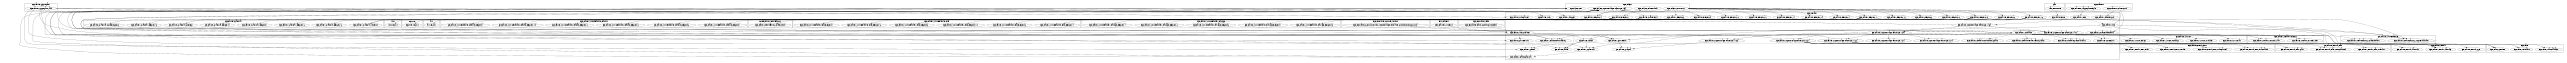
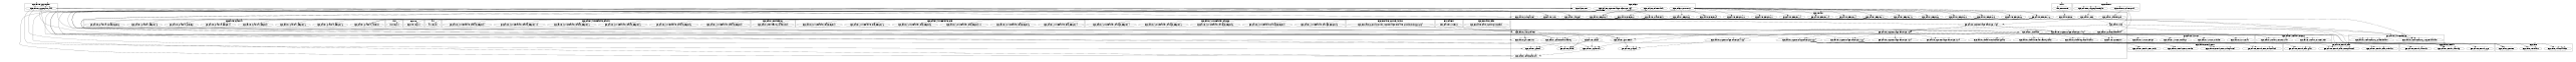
  digraph {
    "vars::import"
    "TAP::Parser::ResultFactory::make_result"
    "strict::import"
    "TAP::Parser::Grammar::BEGIN@8"
    "TAP::Parser::Grammar::BEGIN@6"
    "TAP::Parser::Grammar::BEGIN@7"
    "TAP::Parser::Grammar::BEGIN@4"
    "TAP::Parser::Grammar::CORE:qr"
    "TAP::Parser::Grammar::BEGIN@3"
    "TAP::Parser::Grammar::tokenize"
    "TAP::Parser::Grammar::CORE:regcomp"
    "TAP::Object::_construct"
    "TAP::Object::new"
    "TAP::Object::__ANON__[TAP/Object.pm:153]"
    "TAP::Object::mk_methods"
    "TAP::Parser::SourceHandler::File::BEGIN@4"
    "TAP::Parser::SourceHandler::File::BEGIN@6"
    "TAP::Parser::SourceHandler::File::BEGIN@110"
    "TAP::Parser::SourceHandler::File::BEGIN@3"
    "TAP::Parser::SourceHandler::File::BEGIN@8"
    "TAP::Parser::SourceHandler::File::BEGIN@7"
    "TAP::Parser::Result::Test::is_actual_ok"
    "TAP::Parser::Result::Test::todo_passed"
    "TAP::Parser::Result::Test::number"
    "TAP::Parser::Result::Test::is_ok"
    "TAP::Formatter::Console::Session::__ANON__[TAP/Formatter/Console/Session.pm:205]"
    "Test::Harness::runtests"
    "Exporter::import"
    "TAP::Parser::Aggregator::add"
    "TAP::Parser::SourceHandler::RawTAP::BEGIN@3"
    "TAP::Parser::SourceHandler::RawTAP::BEGIN@7"
    "TAP::Parser::SourceHandler::RawTAP::BEGIN@6"
    "TAP::Parser::SourceHandler::RawTAP::BEGIN@8"
    "TAP::Parser::SourceHandler::RawTAP::BEGIN@4"
    "TAP::Parser::SourceHandler::Handle::BEGIN@7"
    "TAP::Parser::SourceHandler::Handle::BEGIN@6"
    "TAP::Parser::SourceHandler::Handle::BEGIN@3"
    "TAP::Parser::SourceHandler::Handle::BEGIN@8"
    "TAP::Parser::SourceHandler::Handle::BEGIN@104"
    "TAP::Parser::SourceHandler::Handle::BEGIN@4"
    "TAP::Parser::Source::raw"
    "TAP::Parser::Source::switches"
    "TAP::Parser::Source::test_args"
    "TAP::Parser::Source::merge"
    "TAP::Formatter::Base::_get_output_method"
    "main::RUNTIME"
    "TAP::Base::_has_callbacks"
    "TAP::Base::get_time"
    "TAP::Base::_initialize"
    "TAP::Parser::Result::has_todo"
    "TAP::Parser::Result::has_skip"
    "TAP::Parser::Result::type"
    "TAP::Parser::Iterator::Process::exit"
    "TAP::Parser::Iterator::Process::wait"
    "TAP::Parser::Result::Plan::todo_list"
    "TAP::Parser::Result::Plan::tests_planned"
    "TAP::Parser::Result::Plan::plan"
    "TAP::Parser::END"
    "TAP::Parser::BEGIN@3"
    "TAP::Parser::BEGIN@7"
    "TAP::Parser::__ANON__[TAP/Parser.pm:1155]"
    "TAP::Parser::ignore_exit"
    "TAP::Parser::_default_result_factory_class"
    "TAP::Parser::BEGIN@44"
    "TAP::Parser::BEGIN@19"
    "TAP::Parser::BEGIN@14"
    "TAP::Parser::next"
    "TAP::Parser::BEGIN@4"
    "TAP::Parser::__ANON__[TAP/Parser.pm:1182]"
    "TAP::Parser::__ANON__[TAP/Parser.pm:1394]"
    "TAP::Parser::skipped"
    "TAP::Parser::BEGIN@11"
    "TAP::Parser::_initialize"
    "TAP::Parser::BEGIN@10"
    "TAP::Parser::BEGIN@9"
    "TAP::Parser::parse_errors"
    "TAP::Parser::make_iterator_factory"
    "TAP::Parser::todo_passed"
    "TAP::Parser::_default_iterator_factory_class"
    "TAP::Parser::BEGIN@6"
    "TAP::Parser::BEGIN@17"
    "TAP::Parser::BEGIN@12"
    "TAP::Parser::__ANON__[TAP/Parser.pm:1310]"
    "TAP::Parser::pragma"
    "TAP::Parser::BEGIN@8"
    "TAP::Parser::passed"
    "TAP::Parser::_grammar"
    "TAP::Parser::_iter"
    "TAP::Parser::make_grammar"
    "TAP::Parser::CORE:sort"
    "TAP::Parser::_make_state_table"
    "TAP::Parser::_default_grammar_class"
    "TAP::Parser::failed"
    "TAP::Parser::__ANON__[TAP/Parser.pm:1231]"
    "TAP::Parser::BEGIN@13"
    "TAP::Parser::__ANON__[TAP/Parser.pm:1452]"
    "TAP::Parser::__ANON__[TAP/Parser.pm:1311]"
    "TAP::Parser::make_result"
    "TAP::Parser::has_problems"
    "TAP::Parser::_finish"
    "TAP::Parser::delete_spool"
    "TAP::Parser::__ANON__[TAP/Parser.pm:1402]"
    "TAP::Parser::BEGIN@15"
    "TAP::Parser::todo"
    "TAP::Parser::BEGIN@16"
    "TAP::Harness::_aggregate_single"
    "TAP::Harness::_close_spool"
    "TAP::Parser::IteratorFactory::register_handler"
    "TAP::Parser::IteratorFactory::make_iterator"
    subgraph cluster_1 {
      label=vars
      "vars::import"
    }
    subgraph cluster_2 {
-     label="CORE::Parser::ResultFactory"
+     label="TAP::Parser::ResultFactory"
      "TAP::Parser::ResultFactory::make_result"
    }
    subgraph cluster_3 {
      label="strict"
      "strict::import"
    }
    subgraph cluster_4 {
      label="TAP::Parser::Grammar"
      "TAP::Parser::Grammar::BEGIN@8"
      "TAP::Parser::Grammar::BEGIN@6"
      "TAP::Parser::Grammar::BEGIN@7"
      "TAP::Parser::Grammar::BEGIN@4"
      "TAP::Parser::Grammar::CORE:qr"
      "TAP::Parser::Grammar::BEGIN@3"
      "TAP::Parser::Grammar::tokenize"
      "TAP::Parser::Grammar::CORE:regcomp"
    }
    subgraph cluster_5 {
      label="TAP::Object"
      "TAP::Object::_construct"
      "TAP::Object::new"
      "TAP::Object::__ANON__[TAP/Object.pm:153]"
      "TAP::Object::mk_methods"
    }
    subgraph cluster_6 {
      label="TAP::Parser::SourceHandler::File"
      "TAP::Parser::SourceHandler::File::BEGIN@4"
      "TAP::Parser::SourceHandler::File::BEGIN@6"
      "TAP::Parser::SourceHandler::File::BEGIN@110"
      "TAP::Parser::SourceHandler::File::BEGIN@3"
      "TAP::Parser::SourceHandler::File::BEGIN@8"
      "TAP::Parser::SourceHandler::File::BEGIN@7"
    }
    subgraph cluster_7 {
      label="TAP::Parser::Result::Test"
      "TAP::Parser::Result::Test::is_actual_ok"
      "TAP::Parser::Result::Test::todo_passed"
      "TAP::Parser::Result::Test::number"
      "TAP::Parser::Result::Test::is_ok"
    }
    subgraph cluster_8 {
      label="TAP::Formatter::Console::Session"
      "TAP::Formatter::Console::Session::__ANON__[TAP/Formatter/Console/Session.pm:205]"
    }
    subgraph cluster_9 {
      label="Test::Harness"
      "Test::Harness::runtests"
    }
    subgraph cluster_10 {
      label=Exporter
      "Exporter::import"
    }
    subgraph cluster_11 {
      label="TAP::Parser::Aggregator"
      "TAP::Parser::Aggregator::add"
    }
    subgraph cluster_12 {
      label="TAP::Parser::SourceHandler::RawTAP"
      "TAP::Parser::SourceHandler::RawTAP::BEGIN@3"
      "TAP::Parser::SourceHandler::RawTAP::BEGIN@7"
      "TAP::Parser::SourceHandler::RawTAP::BEGIN@6"
      "TAP::Parser::SourceHandler::RawTAP::BEGIN@8"
      "TAP::Parser::SourceHandler::RawTAP::BEGIN@4"
    }
    subgraph cluster_13 {
      label="TAP::Parser::SourceHandler::Handle"
      "TAP::Parser::SourceHandler::Handle::BEGIN@7"
      "TAP::Parser::SourceHandler::Handle::BEGIN@6"
      "TAP::Parser::SourceHandler::Handle::BEGIN@3"
      "TAP::Parser::SourceHandler::Handle::BEGIN@8"
      "TAP::Parser::SourceHandler::Handle::BEGIN@104"
      "TAP::Parser::SourceHandler::Handle::BEGIN@4"
    }
    subgraph cluster_14 {
      label="TAP::Parser::Source"
      "TAP::Parser::Source::raw"
      "TAP::Parser::Source::switches"
      "TAP::Parser::Source::test_args"
      "TAP::Parser::Source::merge"
    }
    subgraph cluster_15 {
      label="TAP::Formatter::Base"
      "TAP::Formatter::Base::_get_output_method"
    }
    subgraph cluster_16 {
-     label=plan
+     label=main
      "main::RUNTIME"
    }
    subgraph cluster_17 {
      label="TAP::Base"
      "TAP::Base::_has_callbacks"
      "TAP::Base::get_time"
      "TAP::Base::_initialize"
    }
    subgraph cluster_18 {
      label="TAP::Parser::Result"
      "TAP::Parser::Result::has_todo"
      "TAP::Parser::Result::has_skip"
      "TAP::Parser::Result::type"
    }
    subgraph cluster_19 {
      label="TAP::Parser::Iterator::Process"
      "TAP::Parser::Iterator::Process::exit"
      "TAP::Parser::Iterator::Process::wait"
    }
    subgraph cluster_20 {
      label="TAP::Parser::Result::Plan"
      "TAP::Parser::Result::Plan::todo_list"
      "TAP::Parser::Result::Plan::tests_planned"
      "TAP::Parser::Result::Plan::plan"
    }
    subgraph cluster_21 {
      label="TAP::Iterator"
      "TAP::Parser::END"
      "TAP::Parser::BEGIN@3"
      "TAP::Parser::BEGIN@7"
      "TAP::Parser::__ANON__[TAP/Parser.pm:1155]"
      "TAP::Parser::ignore_exit"
      "TAP::Parser::_default_result_factory_class"
      "TAP::Parser::BEGIN@44"
      "TAP::Parser::BEGIN@19"
      "TAP::Parser::BEGIN@14"
      "TAP::Parser::next"
      "TAP::Parser::BEGIN@4"
      "TAP::Parser::__ANON__[TAP/Parser.pm:1182]"
      "TAP::Parser::__ANON__[TAP/Parser.pm:1394]"
      "TAP::Parser::skipped"
      "TAP::Parser::BEGIN@11"
      "TAP::Parser::_initialize"
      "TAP::Parser::BEGIN@10"
      "TAP::Parser::BEGIN@9"
      "TAP::Parser::parse_errors"
      "TAP::Parser::make_iterator_factory"
      "TAP::Parser::todo_passed"
      "TAP::Parser::_default_iterator_factory_class"
      "TAP::Parser::BEGIN@6"
      "TAP::Parser::BEGIN@17"
      "TAP::Parser::BEGIN@12"
      "TAP::Parser::__ANON__[TAP/Parser.pm:1310]"
      "TAP::Parser::pragma"
      "TAP::Parser::BEGIN@8"
      "TAP::Parser::passed"
      "TAP::Parser::_grammar"
      "TAP::Parser::_iter"
      "TAP::Parser::make_grammar"
      "TAP::Parser::CORE:sort"
      "TAP::Parser::_make_state_table"
      "TAP::Parser::_default_grammar_class"
      "TAP::Parser::failed"
      "TAP::Parser::__ANON__[TAP/Parser.pm:1231]"
      "TAP::Parser::BEGIN@13"
      "TAP::Parser::__ANON__[TAP/Parser.pm:1452]"
      "TAP::Parser::__ANON__[TAP/Parser.pm:1311]"
      "TAP::Parser::make_result"
      "TAP::Parser::has_problems"
      "TAP::Parser::_finish"
      "TAP::Parser::delete_spool"
      "TAP::Parser::__ANON__[TAP/Parser.pm:1402]"
      "TAP::Parser::BEGIN@15"
      "TAP::Parser::todo"
      "TAP::Parser::BEGIN@16"
    }
    subgraph cluster_22 {
      label="TAP::Harness"
      "TAP::Harness::_aggregate_single"
      "TAP::Harness::_close_spool"
    }
    subgraph cluster_23 {
      label="TAP::Parser::SourceHandler"
      "TAP::Parser::IteratorFactory::register_handler"
      "TAP::Parser::IteratorFactory::make_iterator"
    }
    "TAP::Parser::Grammar::tokenize" -> "TAP::Parser::make_result"
    "TAP::Object::_construct" -> "TAP::Parser::BEGIN@3"
    "TAP::Object::_construct" -> "TAP::Parser::BEGIN@7"
    "TAP::Object::_construct" -> "TAP::Parser::BEGIN@44"
    "TAP::Object::_construct" -> "TAP::Parser::BEGIN@19"
    "TAP::Object::_construct" -> "TAP::Parser::BEGIN@14"
    "TAP::Object::_construct" -> "TAP::Parser::BEGIN@4"
    "TAP::Object::_construct" -> "TAP::Parser::BEGIN@11"
    "TAP::Object::_construct" -> "TAP::Parser::BEGIN@10"
    "TAP::Object::_construct" -> "TAP::Parser::BEGIN@9"
    "TAP::Object::_construct" -> "TAP::Parser::BEGIN@6"
    "TAP::Object::_construct" -> "TAP::Parser::BEGIN@17"
    "TAP::Object::_construct" -> "TAP::Parser::BEGIN@12"
    "TAP::Object::_construct" -> "TAP::Parser::BEGIN@8"
    "TAP::Object::_construct" -> "TAP::Parser::BEGIN@13"
    "TAP::Object::_construct" -> "TAP::Parser::BEGIN@15"
    "TAP::Object::_construct" -> "TAP::Parser::BEGIN@16"
    "TAP::Object::new" -> "TAP::Parser::_initialize"
    "TAP::Formatter::Console::Session::__ANON__[TAP/Formatter/Console/Session.pm:205]" -> "TAP::Parser::has_problems"
    "Test::Harness::runtests" -> "TAP::Parser::has_problems"
    "TAP::Parser::Aggregator::add" -> "TAP::Parser::ignore_exit"
    "TAP::Parser::Aggregator::add" -> "TAP::Parser::skipped"
    "TAP::Parser::Aggregator::add" -> "TAP::Parser::parse_errors"
    "TAP::Parser::Aggregator::add" -> "TAP::Parser::todo_passed"
    "TAP::Parser::Aggregator::add" -> "TAP::Parser::passed"
    "TAP::Parser::Aggregator::add" -> "TAP::Parser::failed"
    "TAP::Parser::Aggregator::add" -> "TAP::Parser::todo"
    "TAP::Formatter::Base::_get_output_method" -> "TAP::Parser::has_problems"
    "main::RUNTIME" -> "TAP::Parser::END"
    "TAP::Parser::BEGIN@3" -> "strict::import"
    "TAP::Parser::BEGIN@7" -> "TAP::Parser::Grammar::BEGIN@8"
    "TAP::Parser::BEGIN@7" -> "TAP::Parser::Grammar::BEGIN@6"
    "TAP::Parser::BEGIN@7" -> "TAP::Parser::Grammar::BEGIN@7"
    "TAP::Parser::BEGIN@7" -> "TAP::Parser::Grammar::BEGIN@4"
    "TAP::Parser::BEGIN@7" -> "TAP::Parser::Grammar::CORE:qr"
    "TAP::Parser::BEGIN@7" -> "TAP::Parser::Grammar::BEGIN@3"
    "TAP::Parser::BEGIN@7" -> "TAP::Parser::Grammar::CORE:regcomp"
    "TAP::Parser::__ANON__[TAP/Parser.pm:1155]" -> "TAP::Parser::pragma"
    "TAP::Parser::ignore_exit" -> "TAP::Parser::pragma"
    "TAP::Parser::BEGIN@44" -> "TAP::Object::mk_methods"
    "TAP::Parser::BEGIN@19" -> "Exporter::import"
    "TAP::Parser::next" -> "TAP::Parser::_iter"
    "TAP::Parser::next" -> "TAP::Parser::__ANON__[TAP/Parser.pm:1452]"
    "TAP::Parser::BEGIN@4" -> "vars::import"
    "TAP::Parser::__ANON__[TAP/Parser.pm:1182]" -> "TAP::Object::__ANON__[TAP/Object.pm:153]"
    "TAP::Parser::__ANON__[TAP/Parser.pm:1182]" -> "TAP::Parser::Result::has_skip"
    "TAP::Parser::__ANON__[TAP/Parser.pm:1182]" -> "TAP::Parser::Result::Plan::todo_list"
    "TAP::Parser::__ANON__[TAP/Parser.pm:1182]" -> "TAP::Parser::Result::Plan::tests_planned"
    "TAP::Parser::__ANON__[TAP/Parser.pm:1182]" -> "TAP::Parser::Result::Plan::plan"
    "TAP::Parser::__ANON__[TAP/Parser.pm:1394]" -> "TAP::Parser::Result::type"
    "TAP::Parser::__ANON__[TAP/Parser.pm:1394]" -> "TAP::Parser::__ANON__[TAP/Parser.pm:1155]"
    "TAP::Parser::__ANON__[TAP/Parser.pm:1394]" -> "TAP::Parser::__ANON__[TAP/Parser.pm:1182]"
    "TAP::Parser::__ANON__[TAP/Parser.pm:1394]" -> "TAP::Parser::__ANON__[TAP/Parser.pm:1310]"
    "TAP::Parser::__ANON__[TAP/Parser.pm:1394]" -> "TAP::Parser::__ANON__[TAP/Parser.pm:1231]"
    "TAP::Parser::__ANON__[TAP/Parser.pm:1394]" -> "TAP::Parser::__ANON__[TAP/Parser.pm:1311]"
    "TAP::Parser::_initialize" -> "TAP::Object::new"
    "TAP::Parser::_initialize" -> "TAP::Parser::Source::raw"
    "TAP::Parser::_initialize" -> "TAP::Parser::Source::switches"
    "TAP::Parser::_initialize" -> "TAP::Parser::Source::test_args"
    "TAP::Parser::_initialize" -> "TAP::Parser::Source::merge"
    "TAP::Parser::_initialize" -> "TAP::Base::_initialize"
    "TAP::Parser::_initialize" -> "TAP::Parser::ignore_exit"
    "TAP::Parser::_initialize" -> "TAP::Parser::_default_result_factory_class"
    "TAP::Parser::_initialize" -> "TAP::Parser::make_iterator_factory"
    "TAP::Parser::_initialize" -> "TAP::Parser::_default_iterator_factory_class"
    "TAP::Parser::_initialize" -> "TAP::Parser::CORE:sort"
    "TAP::Parser::_initialize" -> "TAP::Parser::_default_grammar_class"
    "TAP::Parser::_initialize" -> "TAP::Parser::IteratorFactory::make_iterator"
    "TAP::Parser::make_iterator_factory" -> "TAP::Object::new"
    "TAP::Parser::make_iterator_factory" -> "TAP::Object::__ANON__[TAP/Object.pm:153]"
    "TAP::Parser::BEGIN@17" -> "TAP::Parser::SourceHandler::Handle::BEGIN@7"
    "TAP::Parser::BEGIN@17" -> "TAP::Parser::SourceHandler::Handle::BEGIN@6"
    "TAP::Parser::BEGIN@17" -> "TAP::Parser::SourceHandler::Handle::BEGIN@3"
    "TAP::Parser::BEGIN@17" -> "TAP::Parser::SourceHandler::Handle::BEGIN@8"
    "TAP::Parser::BEGIN@17" -> "TAP::Parser::SourceHandler::Handle::BEGIN@104"
    "TAP::Parser::BEGIN@17" -> "TAP::Parser::SourceHandler::Handle::BEGIN@4"
    "TAP::Parser::BEGIN@17" -> "TAP::Parser::IteratorFactory::register_handler"
    "TAP::Parser::_grammar" -> "TAP::Object::__ANON__[TAP/Object.pm:153]"
    "TAP::Parser::_grammar" -> "TAP::Parser::make_grammar"
    "TAP::Parser::_iter" -> "TAP::Object::__ANON__[TAP/Object.pm:153]"
    "TAP::Parser::_iter" -> "TAP::Base::_has_callbacks"
    "TAP::Parser::_iter" -> "TAP::Base::get_time"
    "TAP::Parser::_iter" -> "TAP::Parser::_grammar"
    "TAP::Parser::make_grammar" -> "TAP::Object::new"
    "TAP::Parser::make_grammar" -> "TAP::Object::__ANON__[TAP/Object.pm:153]"
    "TAP::Parser::_make_state_table" -> "TAP::Parser::CORE:sort"
    "TAP::Parser::__ANON__[TAP/Parser.pm:1231]" -> "TAP::Object::__ANON__[TAP/Object.pm:153]"
    "TAP::Parser::__ANON__[TAP/Parser.pm:1231]" -> "TAP::Parser::Result::Test::is_actual_ok"
    "TAP::Parser::__ANON__[TAP/Parser.pm:1231]" -> "TAP::Parser::Result::Test::todo_passed"
    "TAP::Parser::__ANON__[TAP/Parser.pm:1231]" -> "TAP::Parser::Result::Test::number"
    "TAP::Parser::__ANON__[TAP/Parser.pm:1231]" -> "TAP::Parser::Result::Test::is_ok"
    "TAP::Parser::__ANON__[TAP/Parser.pm:1231]" -> "TAP::Parser::Result::has_todo"
    "TAP::Parser::__ANON__[TAP/Parser.pm:1231]" -> "TAP::Parser::Result::has_skip"
    "TAP::Parser::__ANON__[TAP/Parser.pm:1452]" -> "TAP::Parser::Grammar::tokenize"
    "TAP::Parser::__ANON__[TAP/Parser.pm:1452]" -> "TAP::Parser::__ANON__[TAP/Parser.pm:1394]"
    "TAP::Parser::__ANON__[TAP/Parser.pm:1452]" -> "TAP::Parser::__ANON__[TAP/Parser.pm:1402]"
    "TAP::Parser::make_result" -> "TAP::Parser::ResultFactory::make_result"
    "TAP::Parser::make_result" -> "TAP::Object::__ANON__[TAP/Object.pm:153]"
    "TAP::Parser::has_problems" -> "TAP::Object::__ANON__[TAP/Object.pm:153]"
    "TAP::Parser::has_problems" -> "TAP::Parser::ignore_exit"
    "TAP::Parser::has_problems" -> "TAP::Parser::parse_errors"
    "TAP::Parser::has_problems" -> "TAP::Parser::failed"
    "TAP::Parser::_finish" -> "TAP::Object::__ANON__[TAP/Object.pm:153]"
    "TAP::Parser::_finish" -> "TAP::Base::get_time"
    "TAP::Parser::_finish" -> "TAP::Parser::passed"
    "TAP::Parser::_finish" -> "TAP::Parser::_grammar"
    "TAP::Parser::_finish" -> "TAP::Parser::failed"
    "TAP::Parser::__ANON__[TAP/Parser.pm:1402]" -> "TAP::Object::__ANON__[TAP/Object.pm:153]"
    "TAP::Parser::__ANON__[TAP/Parser.pm:1402]" -> "TAP::Parser::Iterator::Process::exit"
    "TAP::Parser::__ANON__[TAP/Parser.pm:1402]" -> "TAP::Parser::Iterator::Process::wait"
    "TAP::Parser::__ANON__[TAP/Parser.pm:1402]" -> "TAP::Parser::_finish"
    "TAP::Parser::BEGIN@15" -> "TAP::Parser::SourceHandler::File::BEGIN@4"
    "TAP::Parser::BEGIN@15" -> "TAP::Parser::SourceHandler::File::BEGIN@6"
    "TAP::Parser::BEGIN@15" -> "TAP::Parser::SourceHandler::File::BEGIN@110"
    "TAP::Parser::BEGIN@15" -> "TAP::Parser::SourceHandler::File::BEGIN@3"
    "TAP::Parser::BEGIN@15" -> "TAP::Parser::SourceHandler::File::BEGIN@8"
    "TAP::Parser::BEGIN@15" -> "TAP::Parser::SourceHandler::File::BEGIN@7"
    "TAP::Parser::BEGIN@15" -> "TAP::Parser::IteratorFactory::register_handler"
    "TAP::Parser::BEGIN@16" -> "TAP::Parser::SourceHandler::RawTAP::BEGIN@3"
    "TAP::Parser::BEGIN@16" -> "TAP::Parser::SourceHandler::RawTAP::BEGIN@7"
    "TAP::Parser::BEGIN@16" -> "TAP::Parser::SourceHandler::RawTAP::BEGIN@6"
    "TAP::Parser::BEGIN@16" -> "TAP::Parser::SourceHandler::RawTAP::BEGIN@8"
    "TAP::Parser::BEGIN@16" -> "TAP::Parser::SourceHandler::RawTAP::BEGIN@4"
    "TAP::Parser::BEGIN@16" -> "TAP::Parser::IteratorFactory::register_handler"
    "TAP::Harness::_aggregate_single" -> "TAP::Parser::next"
    "TAP::Harness::_close_spool" -> "TAP::Parser::_make_state_table"
    "TAP::Harness::_close_spool" -> "TAP::Parser::delete_spool"
  }
